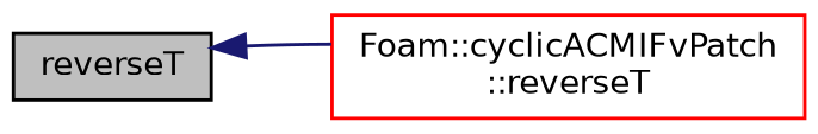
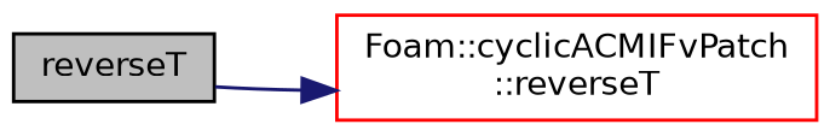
  digraph {
    rankdir=LR
    node [fontname=Helvetica fontsize=10 shape=record]
    n1 [color=black fillcolor=grey75 fontcolor=black height=0.2 label=reverseT style=filled width=0.4]
    n2 [color=red height=0.2 label="Foam::cyclicACMIFvPatch\l::reverseT" width=0.4]
-   n2 -> n1 [color=midnightblue fontname=Helvetica fontsize=10 labelfontname=Helvetica labelfontsize=10 style=solid]
+   n1 -> n2 [color=midnightblue fontname=Helvetica fontsize=10 labelfontname=Helvetica labelfontsize=10 style=solid]
  }
